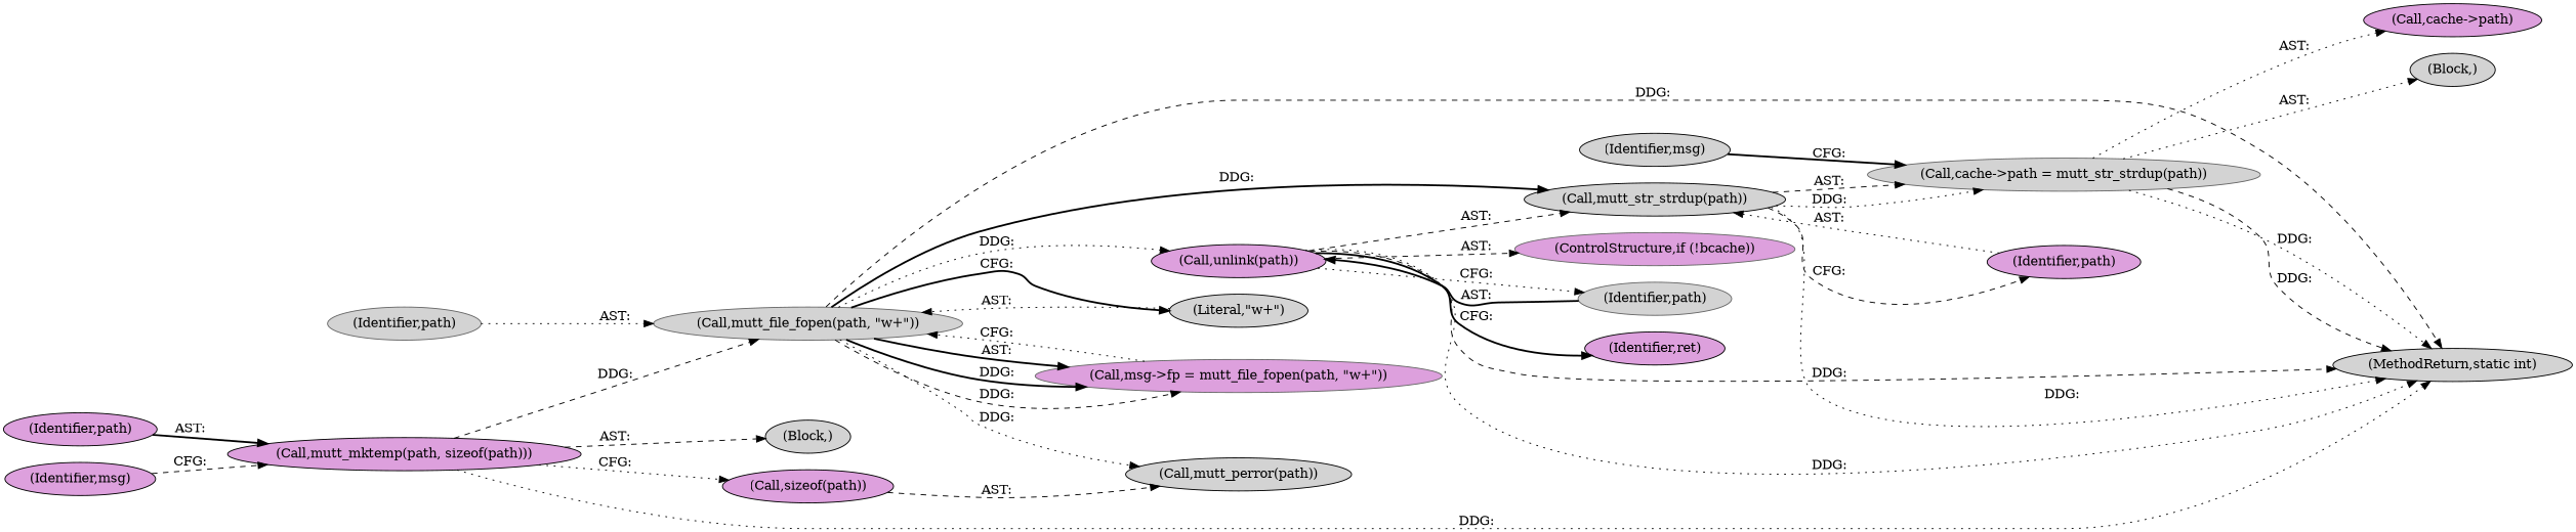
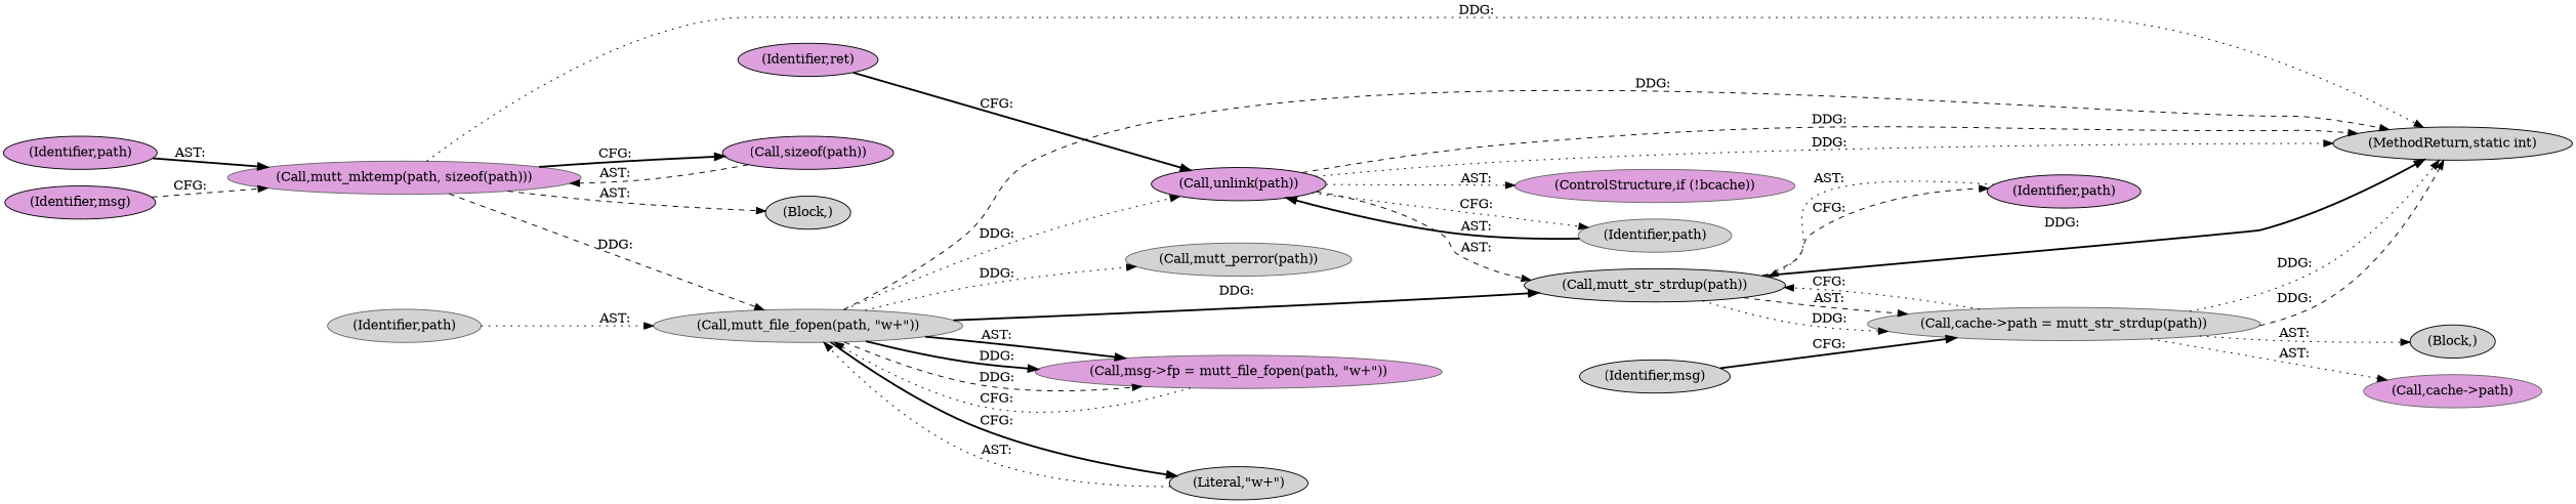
  digraph {
    rankdir=LR
    node [color=black fillcolor=lightgrey style=filled]
    edge [style=dotted]
    n1 [label="(Call,mutt_str_strdup(path))"]
    n2 [color=gray40 label="(Call,cache->path = mutt_str_strdup(path))"]
    n3 [label="(MethodReturn,static int)"]
    n4 [fillcolor=plum label="(Identifier,path)"]
    n5 [label="(Block,)"]
-   n6 [fillcolor=plum label="(Call,cache->path)"]
+   n6 [color=gray40 fillcolor=plum label="(Call,cache->path)"]
    n7 [color=gray40 label="(Call,mutt_file_fopen(path, \"w+\"))"]
    n8 [fillcolor=plum label="(Call,unlink(path))"]
    n9 [label="(Literal,\"w+\")"]
    n10 [color=gray40 fillcolor=plum label="(Call,msg->fp = mutt_file_fopen(path, \"w+\"))"]
-   n11 [label="(Call,mutt_perror(path))"]
+   n11 [color=gray40 label="(Call,mutt_perror(path))"]
    n12 [color=gray40 label="(Identifier,path)"]
    n13 [color=gray40 fillcolor=plum label="(ControlStructure,if (!bcache))"]
-   n14 [fillcolor=plum label="(Call,mutt_mktemp(path, sizeof(path)))"]
+   n14 [color=gray40 fillcolor=plum label="(Call,mutt_mktemp(path, sizeof(path)))"]
    n15 [label="(Block,)"]
    n16 [fillcolor=plum label="(Call,sizeof(path))"]
    n17 [color=gray40 label="(Identifier,path)"]
    n18 [label="(Identifier,msg)"]
    n19 [fillcolor=plum label="(Identifier,path)"]
    n20 [fillcolor=plum label="(Identifier,ret)"]
    n21 [fillcolor=plum label="(Identifier,msg)"]
    n1 -> n2 [label="AST: " style=dashed]
    n1 -> n2 [label="DDG: "]
-   n1 -> n3 [label="DDG: "]
+   n1 -> n3 [label="DDG: " style=bold]
    n1 -> n4 [label="CFG: " style=dashed]
+   n2 -> n1 [label="CFG: "]
    n2 -> n3 [label="DDG: "]
    n2 -> n3 [label="DDG: " style=dashed]
    n2 -> n5 [label="AST: "]
    n2 -> n6 [label="AST: "]
    n4 -> n1 [label="AST: "]
    n7 -> n1 [label="DDG: " style=bold]
    n7 -> n3 [label="DDG: " style=dashed]
    n7 -> n8 [label="DDG: "]
    n7 -> n9 [label="CFG: " style=bold]
    n7 -> n10 [label="AST: " style=bold]
    n7 -> n10 [label="DDG: " style=bold]
    n7 -> n10 [label="DDG: " style=dashed]
    n7 -> n11 [label="DDG: "]
    n8 -> n1 [label="AST: " style=dashed]
    n8 -> n3 [label="DDG: "]
    n8 -> n3 [label="DDG: " style=dashed]
    n8 -> n12 [label="CFG: "]
-   n8 -> n13 [label="AST: " style=dashed]
+   n8 -> n13 [label="AST: "]
    n9 -> n7 [label="AST: "]
    n10 -> n7 [label="CFG: "]
    n12 -> n8 [label="AST: " style=bold]
    n14 -> n3 [label="DDG: "]
    n14 -> n7 [label="DDG: " style=dashed]
    n14 -> n15 [label="AST: " style=dashed]
-   n14 -> n16 [label="CFG: "]
-   n16 -> n11 [label="AST: " style=dashed]
+   n14 -> n16 [label="CFG: " style=bold]
+   n16 -> n14 [label="AST: " style=dashed]
    n17 -> n7 [label="AST: "]
    n18 -> n2 [label="CFG: " style=bold]
    n19 -> n14 [label="AST: " style=bold]
-   n8 -> n20 [label="CFG: " style=bold]
+   n20 -> n8 [label="CFG: " style=bold]
    n21 -> n14 [label="CFG: " style=dashed]
  }
